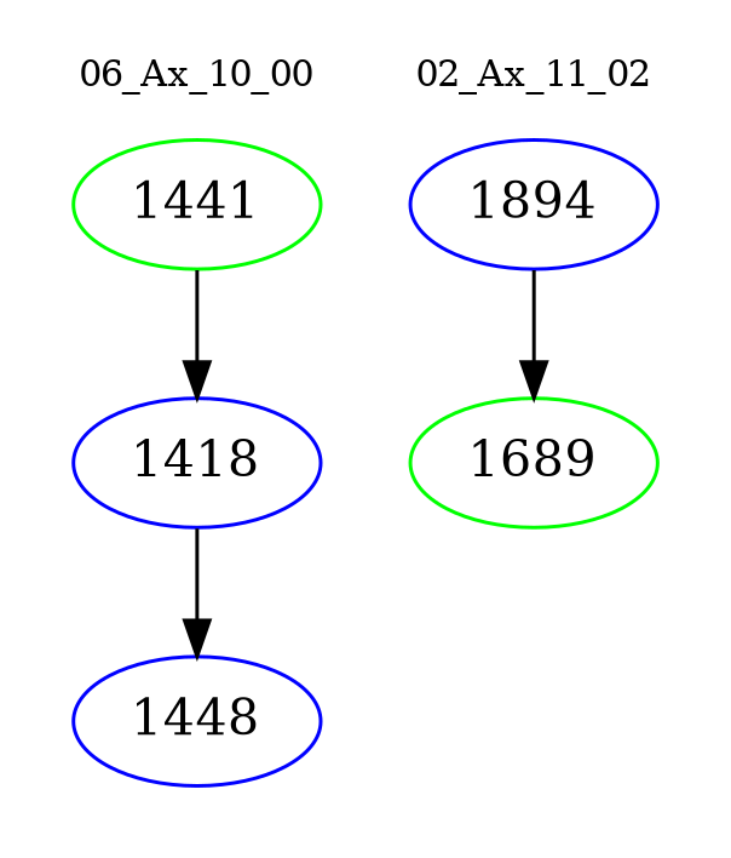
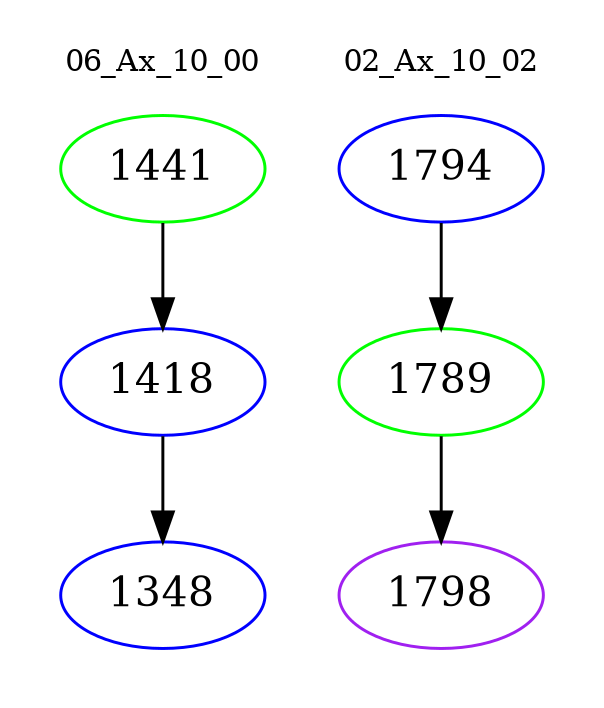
  digraph {
    node [color=blue]
    edge [color=black]
    n1 [color=green label=1441]
    n2 [label=1418]
-   n3 [label=1448]
-   n4 [label=1894]
-   n5 [color=green label=1689]
+   n3 [label=1348]
+   n4 [label=1794]
+   n5 [color=green label=1789]
+   n6 [color=purple label=1798]
    subgraph cluster_1 {
      color=white
      fontsize=10
      label="06_Ax_10_00"
      n1
      n2
      n3
    }
    subgraph cluster_2 {
      color=white
      fontsize=10
-     label="02_Ax_11_02"
+     label="02_Ax_10_02"
      n4
      n5
+     n6
    }
    n1 -> n2
    n2 -> n3
    n4 -> n5
+   n5 -> n6
  }
